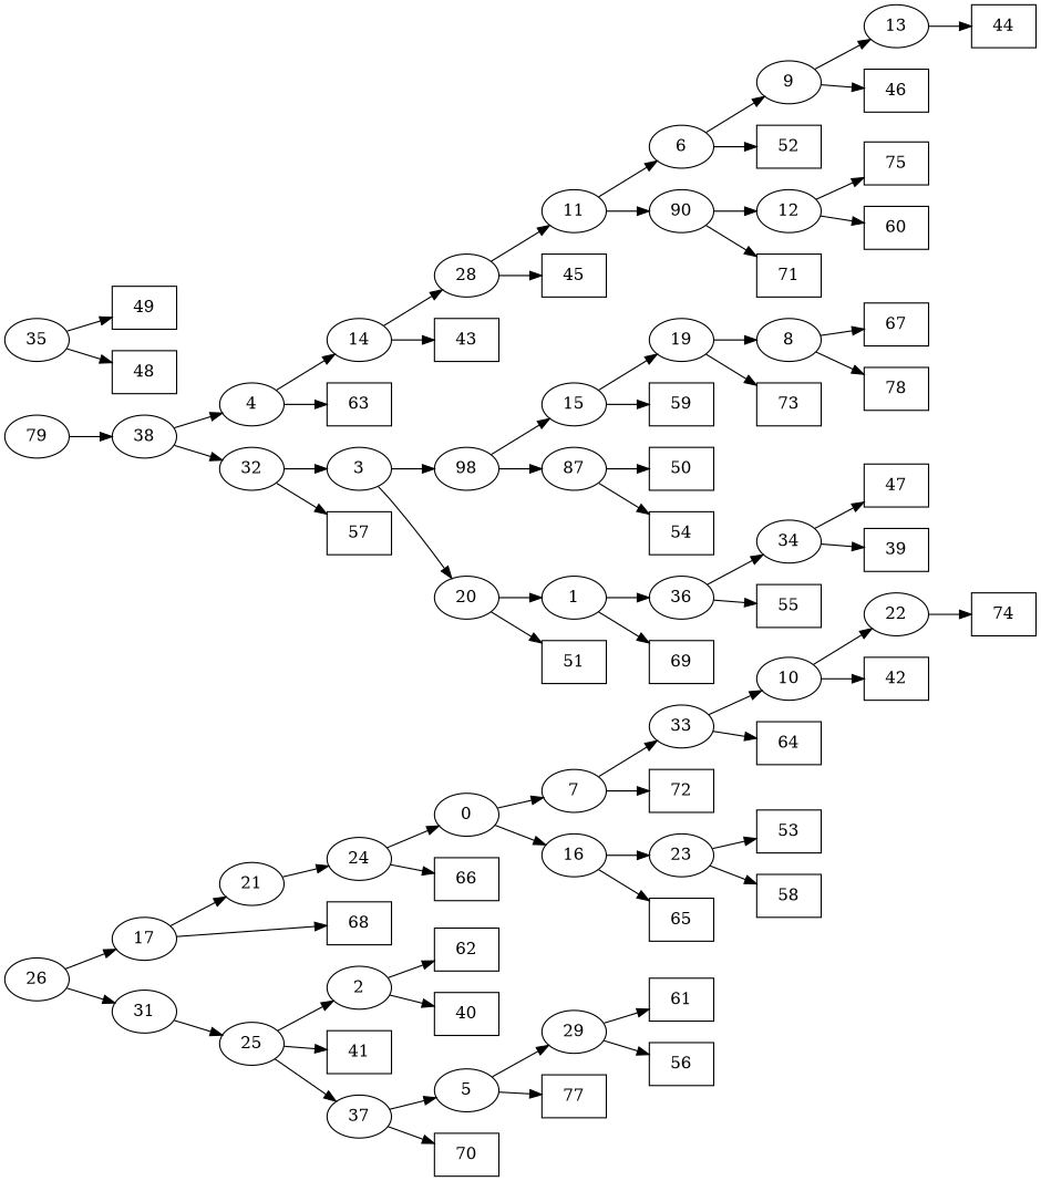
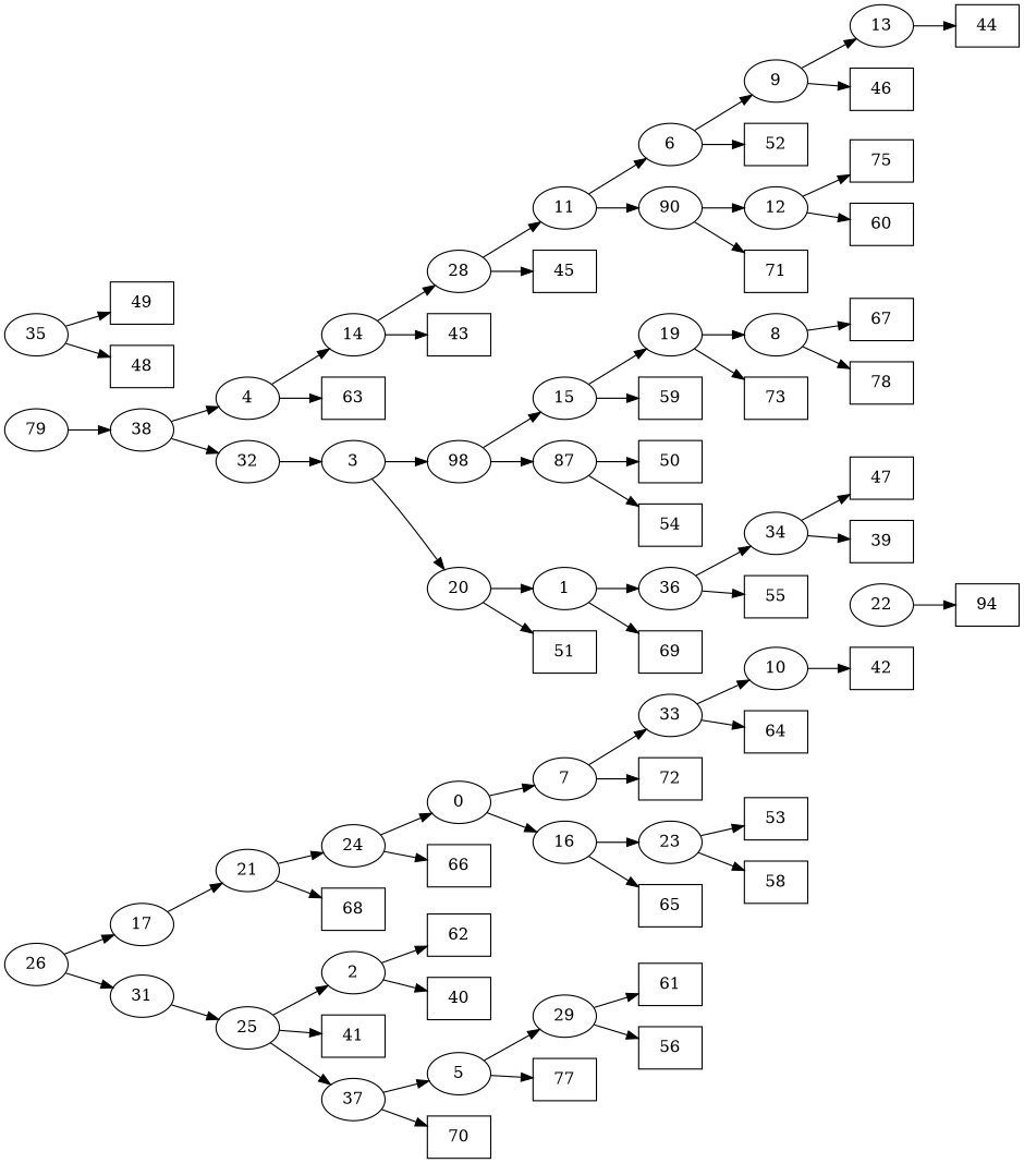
  digraph {
    rankdir=LR
    n1 [label=0]
    n2 [label=7]
    n3 [label=16]
    n4 [label=33]
    n5 [label=72 shape=box]
    n6 [label=23]
    n7 [label=65 shape=box]
    n8 [label=1]
    n9 [label=36]
    n10 [label=69 shape=box]
    n11 [label=34]
    n12 [label=55 shape=box]
    n13 [label=2]
    n14 [label=62 shape=box]
    n15 [label=40 shape=box]
    n16 [label=3]
    n17 [label=98]
    n18 [label=20]
    n19 [label=15]
    n20 [label=87]
    n21 [label=51 shape=box]
    n22 [label=4]
    n23 [label=14]
    n24 [label=63 shape=box]
    n25 [label=28]
    n26 [label=43 shape=box]
    n27 [label=5]
    n28 [label=29]
    n29 [label=77 shape=box]
    n30 [label=61 shape=box]
    n31 [label=56 shape=box]
    n32 [label=6]
    n33 [label=9]
    n34 [label=52 shape=box]
    n35 [label=13]
    n36 [label=46 shape=box]
    n37 [label=10]
    n38 [label=64 shape=box]
    n39 [label=8]
    n40 [label=67 shape=box]
    n41 [label=78 shape=box]
    n42 [label=44 shape=box]
    n43 [label=22]
    n44 [label=42 shape=box]
-   n45 [label=74 shape=box]
+   n45 [label=94 shape=box]
    n46 [label=11]
    n47 [label=90]
    n48 [label=12]
    n49 [label=71 shape=box]
    n50 [label=75 shape=box]
    n51 [label=60 shape=box]
    n52 [label=26]
    n53 [label=17]
    n54 [label=31]
    n55 [label=45 shape=box]
    n56 [label=19]
    n57 [label=59 shape=box]
    n58 [label=73 shape=box]
    n59 [label=53 shape=box]
    n60 [label=58 shape=box]
    n61 [label=21]
    n62 [label=24]
    n63 [label=68 shape=box]
    n64 [label=50 shape=box]
    n65 [label=54 shape=box]
    n66 [label=66 shape=box]
    n67 [label=35]
    n68 [label=49 shape=box]
    n69 [label=48 shape=box]
    n70 [label=25]
    n71 [label=41 shape=box]
    n72 [label=37]
    n73 [label=70 shape=box]
    n74 [label=32]
-   n75 [label=57 shape=box]
    n76 [label=47 shape=box]
    n77 [label=39 shape=box]
    n78 [label=38]
    n79 [label=79]
    n1 -> n2
    n1 -> n3
    n2 -> n4
    n2 -> n5
    n3 -> n6
    n3 -> n7
    n4 -> n37
    n4 -> n38
    n6 -> n59
    n6 -> n60
    n8 -> n9
    n8 -> n10
    n9 -> n11
    n9 -> n12
    n11 -> n76
    n11 -> n77
    n13 -> n14
    n13 -> n15
    n16 -> n17
    n16 -> n18
    n17 -> n19
    n17 -> n20
    n18 -> n8
    n18 -> n21
    n19 -> n56
    n19 -> n57
    n20 -> n64
    n20 -> n65
    n22 -> n23
    n22 -> n24
    n23 -> n25
    n23 -> n26
    n25 -> n46
    n25 -> n55
    n27 -> n28
    n27 -> n29
    n28 -> n30
    n28 -> n31
    n32 -> n33
    n32 -> n34
    n33 -> n35
    n33 -> n36
    n35 -> n42
-   n37 -> n43
    n37 -> n44
    n39 -> n40
    n39 -> n41
    n43 -> n45
    n46 -> n32
    n46 -> n47
    n47 -> n48
    n47 -> n49
    n48 -> n50
    n48 -> n51
    n52 -> n53
    n52 -> n54
    n53 -> n61
    n54 -> n70
    n56 -> n39
    n56 -> n58
    n61 -> n62
-   n53 -> n63
+   n61 -> n63
    n62 -> n1
    n62 -> n66
    n67 -> n68
    n67 -> n69
    n70 -> n13
    n70 -> n71
    n70 -> n72
    n72 -> n27
    n72 -> n73
    n74 -> n16
-   n74 -> n75
    n78 -> n22
    n78 -> n74
    n79 -> n78
  }
